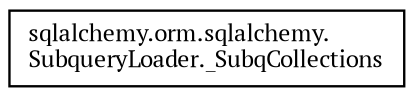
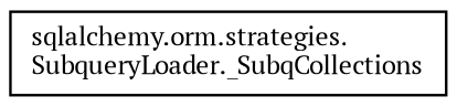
  digraph {
    rankdir=LR
    fontname="PT Serif"
-   n1 [color=black fillcolor=white fontname="PT Serif" fontsize=10 height=0.2 label="sqlalchemy.orm.sqlalchemy.\lSubqueryLoader._SubqCollections" shape=record style=filled width=0.4]
+   n1 [color=black fillcolor=white fontname="PT Serif" fontsize=10 height=0.2 label="sqlalchemy.orm.strategies.\lSubqueryLoader._SubqCollections" shape=record style=filled width=0.4]
  }
